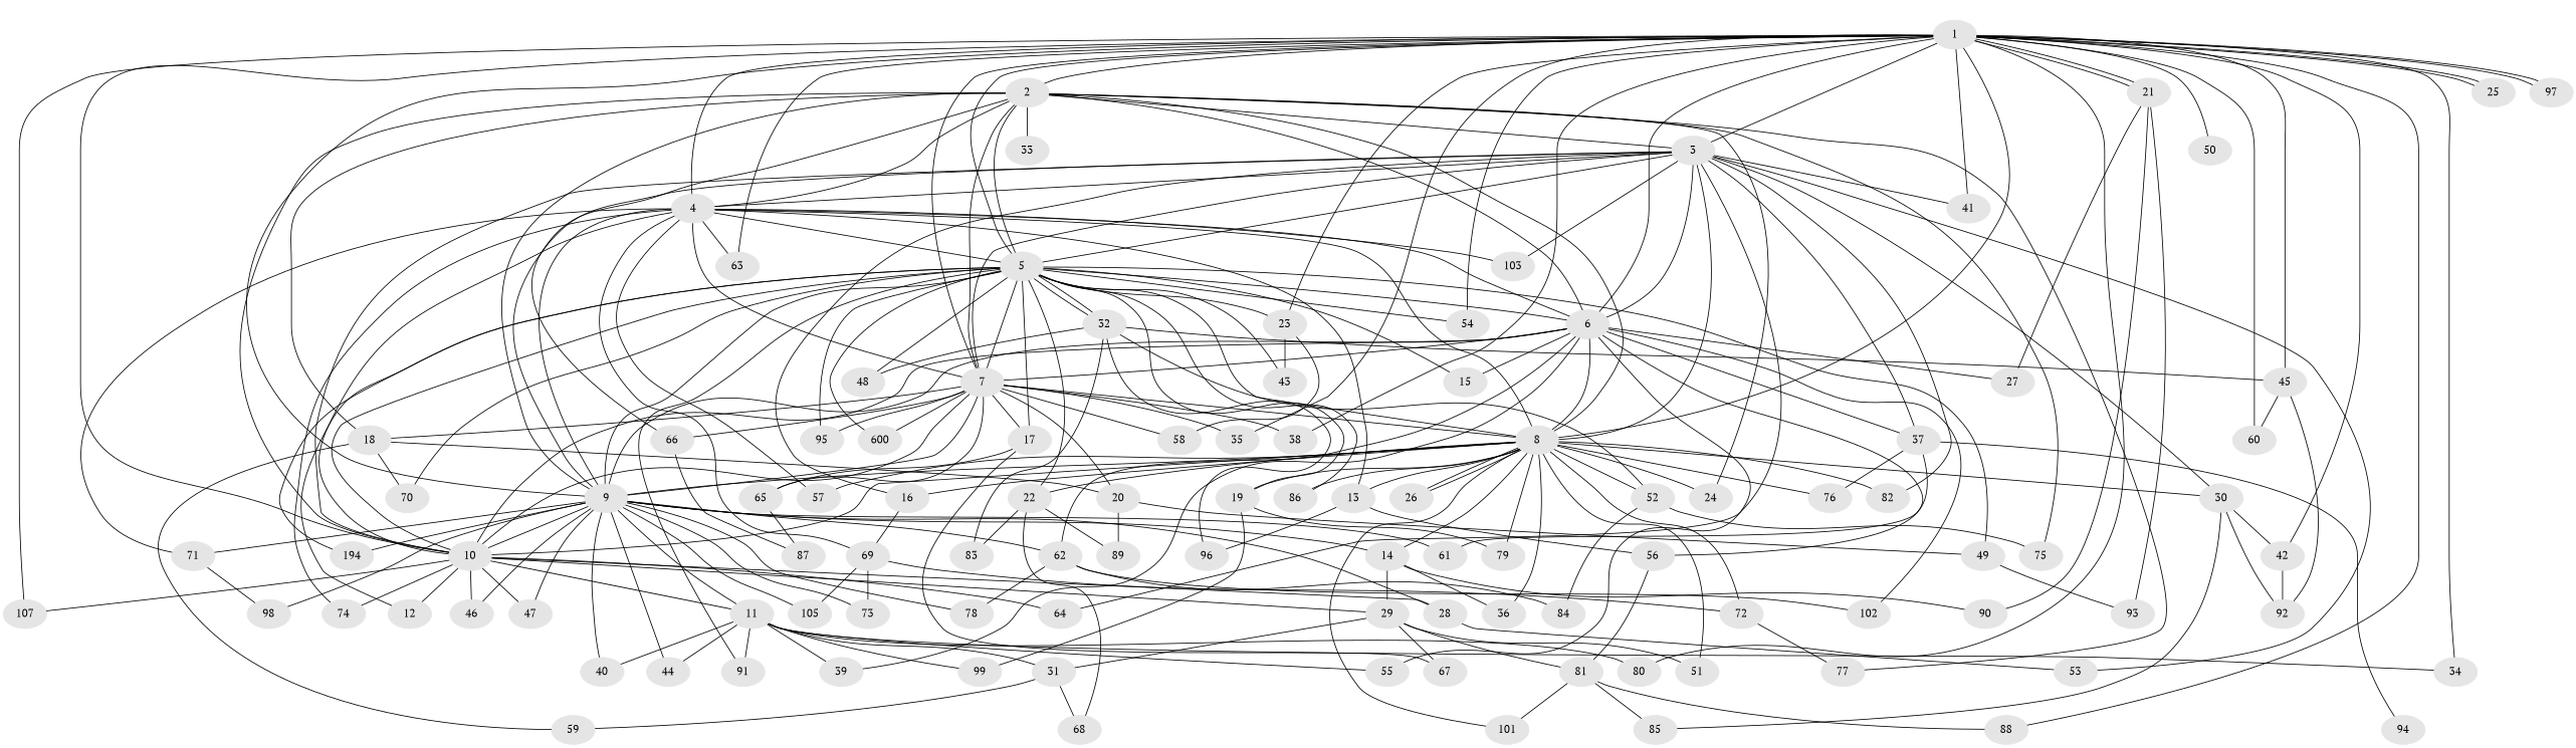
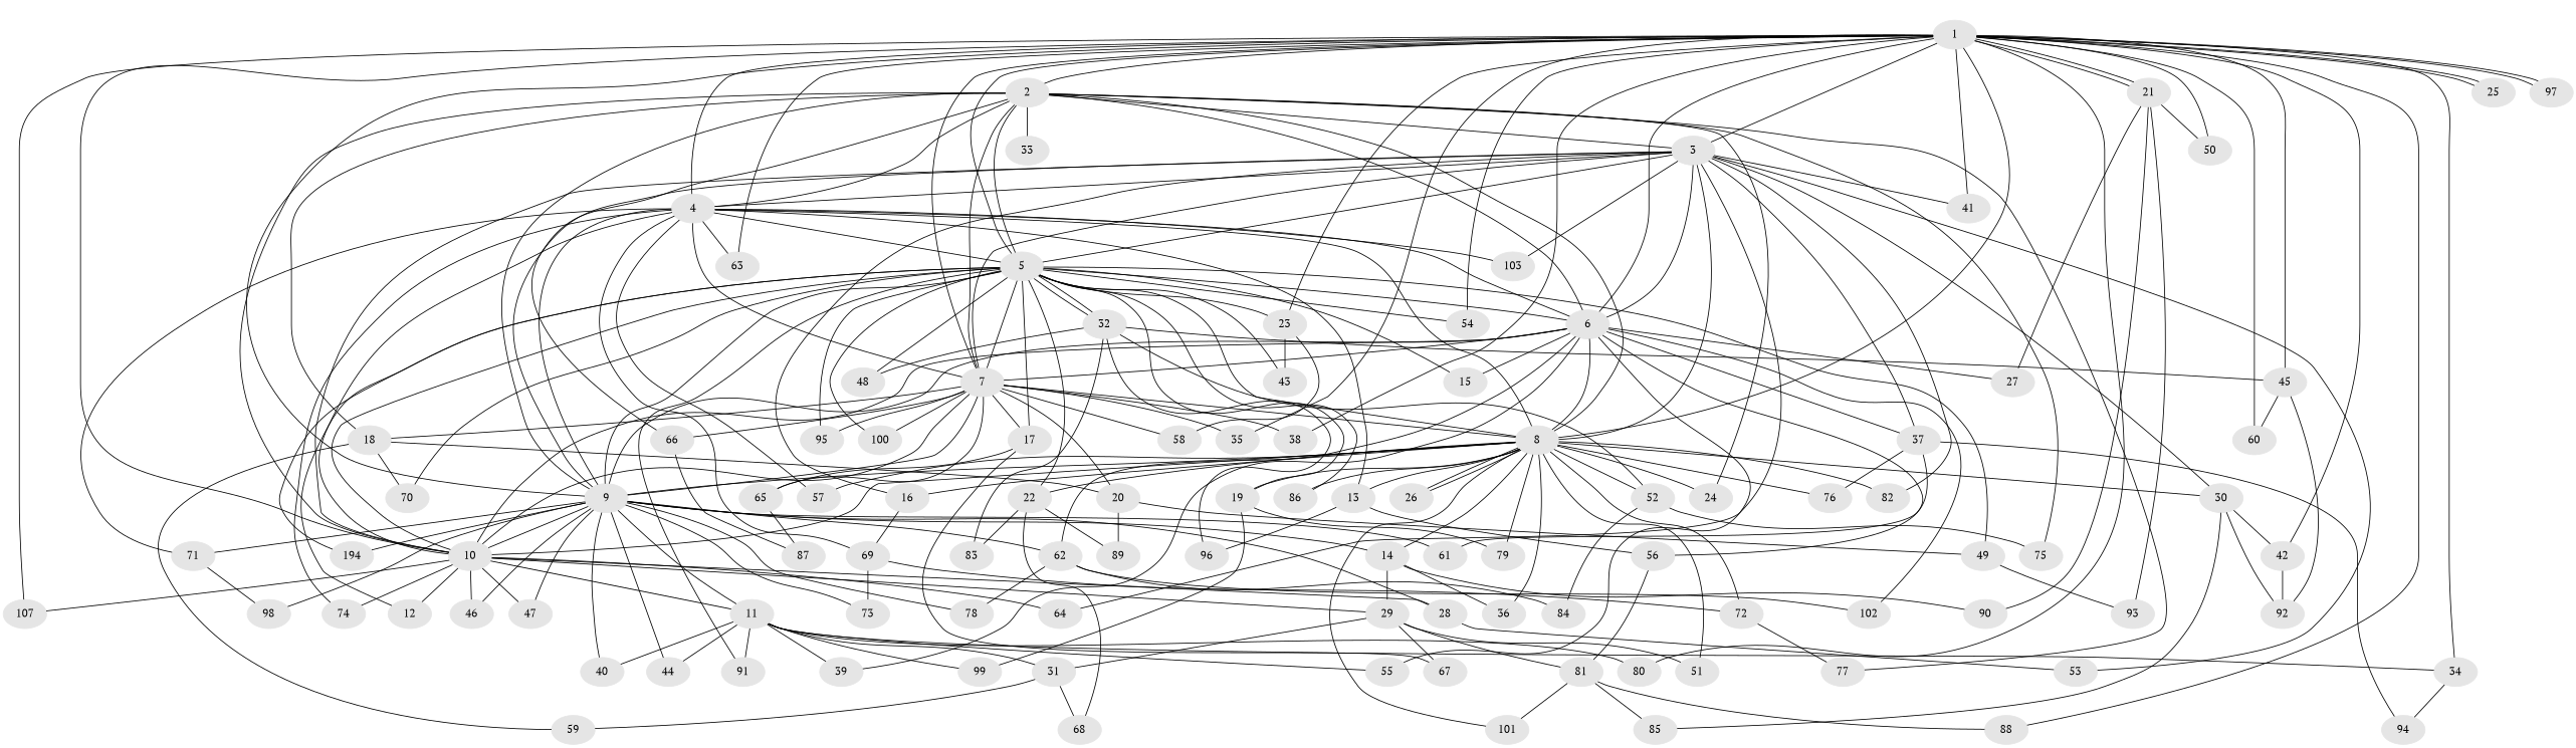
  graph {
    fontname="PT Serif"
    node [color=gray90 fontname="PT Serif" style=filled]
    edge [fontname="PT Serif"]
    1
    2
    3
    4
    5
    6
    7
    8
    9
    10
    21
    23
    25
    34
    35
    38
    41
    42
    45
    50
    54
    60
    63
    80
    88
    97
    107
    18
    24
    33
    66
    75
    77
    16
    30
    37
    53
    64
    82
    103
    13
    57
    69
    71
    74
    12
    15
    17
    19
    22
    32
    43
    48
    49
    70
    86
    91
    95
-   100 [label=600]
+   100
    n60 [label=194]
    27
    39
    55
    56
    62
    102
    20
    58
    65
    14
    26
    36
    51
    52
    72
    76
    79
    101
    11
    28
    40
    44
    46
    47
    61
    73
    78
    98
-   105
    29
    90
    93
    94
    92
    59
    87
    85
    96
    67
    99
    89
    68
    83
    81
    84
    31
    1 -- 2
    1 -- 3
    1 -- 4
    1 -- 5
    1 -- 6
    1 -- 7
    1 -- 8
    1 -- 9
    1 -- 10
    1 -- 21
    1 -- 21
    1 -- 23
    1 -- 25
    1 -- 25
    1 -- 34
    1 -- 35
    1 -- 38
    1 -- 41
    1 -- 42
    1 -- 45
    1 -- 50
    1 -- 54
    1 -- 60
    1 -- 63
    1 -- 80
    1 -- 88
    1 -- 97
    1 -- 97
    1 -- 107
    2 -- 3
    2 -- 4
    2 -- 5
    2 -- 6
    2 -- 7
    2 -- 8
    2 -- 9
    2 -- 10
    2 -- 18
    2 -- 24
    2 -- 33
    2 -- 66
    2 -- 75
    2 -- 77
    3 -- 4
    3 -- 5
    3 -- 6
    3 -- 7
    3 -- 8
    3 -- 9
    3 -- 10
    3 -- 41
    3 -- 16
    3 -- 30
    3 -- 37
    3 -- 53
    3 -- 64
    3 -- 82
    3 -- 103
    4 -- 5
    4 -- 6
    4 -- 7
    4 -- 8
    4 -- 9
    4 -- 10
    4 -- 63
    4 -- 103
    4 -- 13
    4 -- 57
    4 -- 69
    4 -- 71
    4 -- 74
    5 -- 6
    5 -- 7
    5 -- 8
    5 -- 9
    5 -- 10
    5 -- 23
    5 -- 54
    5 -- 12
    5 -- 15
    5 -- 17
    5 -- 19
    5 -- 22
    5 -- 32
    5 -- 32
    5 -- 43
    5 -- 48
    5 -- 49
    5 -- 70
    5 -- 86
    5 -- 91
    5 -- 95
    5 -- 100
    5 -- n60
    6 -- 7
    6 -- 8
    6 -- 9
    6 -- 10
    6 -- 37
    6 -- 15
    6 -- 27
    6 -- 39
    6 -- 55
    6 -- 56
    6 -- 62
    6 -- 102
    7 -- 8
    7 -- 9
    7 -- 10
    7 -- 35
    7 -- 38
    7 -- 18
    7 -- 66
    7 -- 17
    7 -- 95
    7 -- 100
    7 -- 20
    7 -- 58
    7 -- 65
    8 -- 9
    8 -- 10
    8 -- 24
    8 -- 16
    8 -- 30
    8 -- 82
    8 -- 13
    8 -- 57
    8 -- 19
    8 -- 22
    8 -- 86
    8 -- 14
    8 -- 26
    8 -- 26
    8 -- 36
    8 -- 51
    8 -- 52
    8 -- 72
    8 -- 76
    8 -- 79
    8 -- 101
    9 -- 10
    9 -- 71
    9 -- n60
    9 -- 62
    9 -- 14
    9 -- 11
    9 -- 28
    9 -- 40
    9 -- 44
    9 -- 46
    9 -- 47
    9 -- 61
    9 -- 73
    9 -- 78
    9 -- 98
-   9 -- 105
    10 -- 107
    10 -- 64
    10 -- 74
    10 -- 12
    10 -- 11
    10 -- 28
    10 -- 46
    10 -- 47
    10 -- 29
+   21 -- 50
    21 -- 27
    21 -- 90
    21 -- 93
    23 -- 43
    23 -- 58
+   34 -- 94
    42 -- 92
    45 -- 60
    45 -- 92
    18 -- 70
    18 -- 20
    18 -- 59
    66 -- 87
    16 -- 69
    30 -- 42
    30 -- 92
    30 -- 85
    37 -- 76
    37 -- 61
    37 -- 94
    13 -- 56
    13 -- 96
    69 -- 72
    69 -- 73
-   69 -- 105
    71 -- 98
    17 -- 65
    17 -- 67
    19 -- 79
    19 -- 99
    22 -- 89
    22 -- 68
    22 -- 83
    32 -- 45
    32 -- 48
    32 -- 52
    32 -- 96
    32 -- 83
    49 -- 93
    56 -- 81
    62 -- 102
    62 -- 78
    62 -- 84
    20 -- 49
    20 -- 89
    65 -- 87
    14 -- 36
    14 -- 29
    14 -- 90
    52 -- 75
    52 -- 84
    72 -- 77
    11 -- 34
    11 -- 80
    11 -- 91
    11 -- 39
    11 -- 55
    11 -- 40
    11 -- 44
    11 -- 99
    11 -- 31
    28 -- 53
    29 -- 51
    29 -- 67
    29 -- 81
    29 -- 31
    81 -- 88
    81 -- 101
    81 -- 85
    31 -- 59
    31 -- 68
  }
